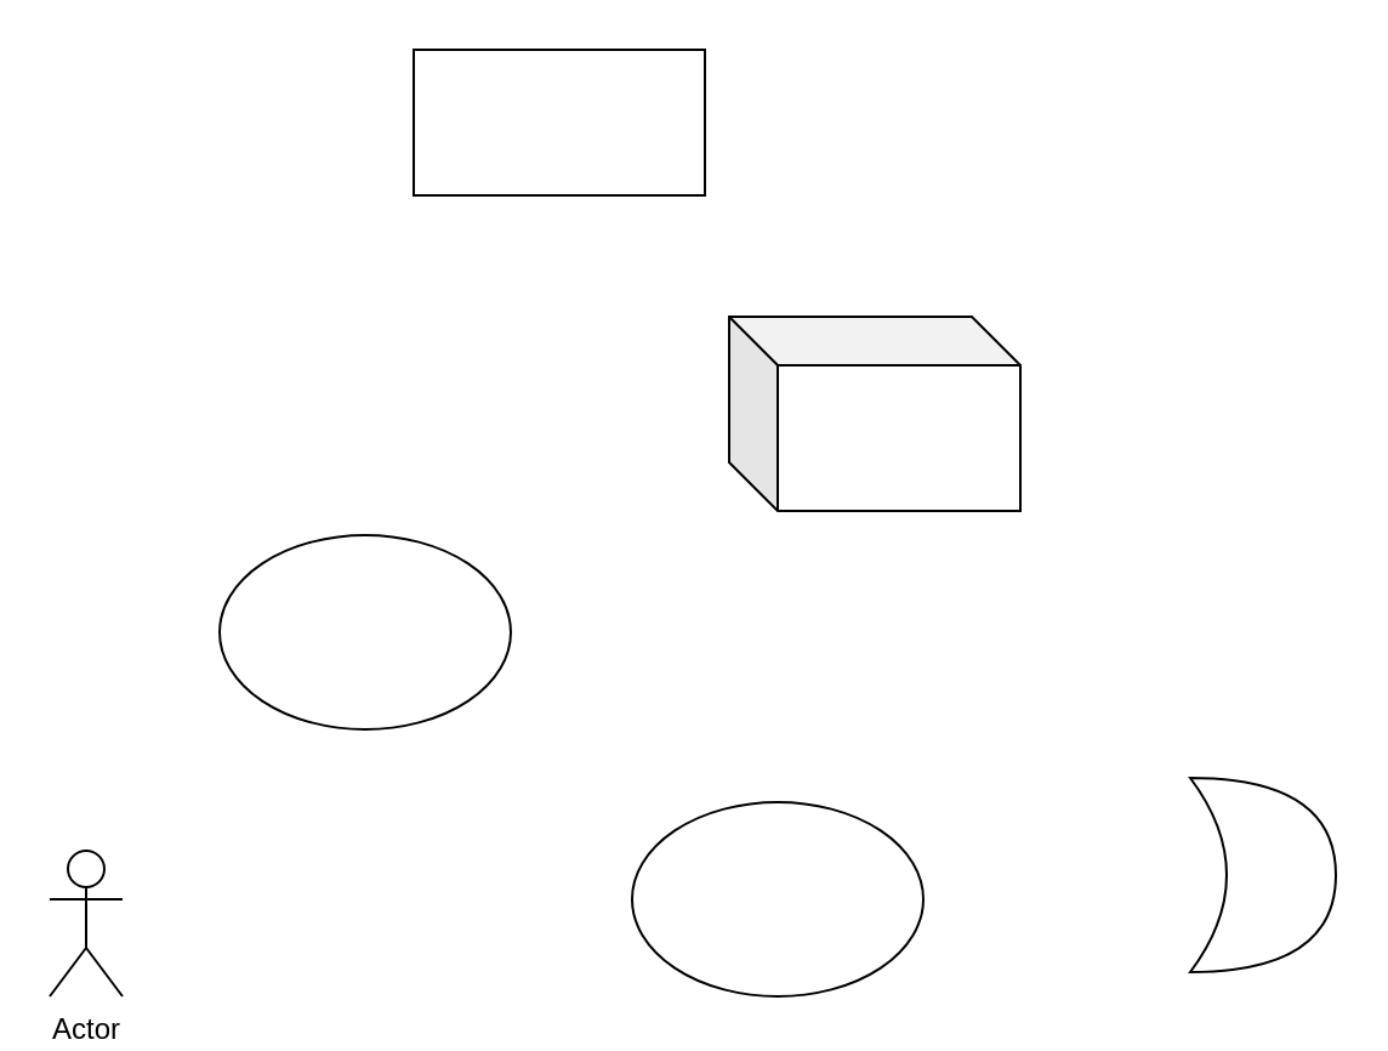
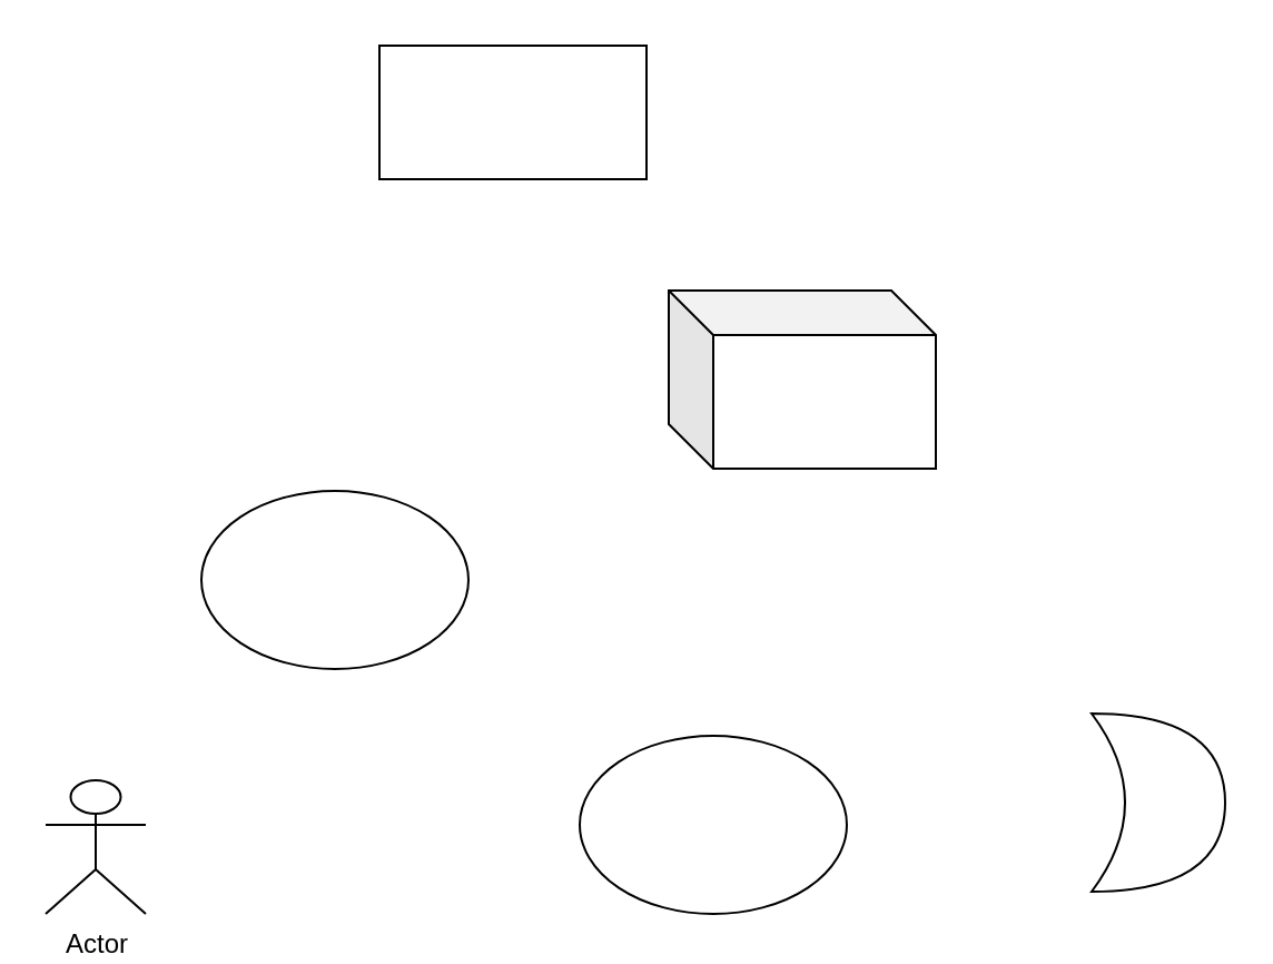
  <mxCell id="0" />
  <mxCell id="1" parent="0" />
  <mxCell id="2" value="" style="rounded=0;whiteSpace=wrap;html=1;" parent="1" vertex="1"><mxGeometry x="170" y="20" width="120" height="60" as="geometry" /></mxCell>
  <mxCell id="3" value="" style="ellipse;whiteSpace=wrap;html=1;" parent="1" vertex="1"><mxGeometry x="260" y="330" width="120" height="80" as="geometry" /></mxCell>
  <mxCell id="4" value="" style="ellipse;whiteSpace=wrap;html=1;" parent="1" vertex="1"><mxGeometry x="90" y="220" width="120" height="80" as="geometry" /></mxCell>
  <mxCell id="5" value="" style="shape=cube;whiteSpace=wrap;html=1;boundedLbl=1;backgroundOutline=1;darkOpacity=0.05;darkOpacity2=0.1;" parent="1" vertex="1"><mxGeometry x="300" y="130" width="120" height="80" as="geometry" /></mxCell>
- <mxCell id="6" value="Actor" style="shape=umlActor;verticalLabelPosition=bottom;verticalAlign=top;html=1;outlineConnect=0;" parent="1" vertex="1"><mxGeometry x="20" y="350" width="30" height="60" as="geometry" /></mxCell>
+ <mxCell id="6" value="Actor" style="shape=umlActor;verticalLabelPosition=bottom;verticalAlign=top;html=1;outlineConnect=0;" parent="1" vertex="1"><mxGeometry x="20" y="350" width="45" height="60" as="geometry" /></mxCell>
  <mxCell id="7" value="" style="shape=xor;whiteSpace=wrap;html=1;" parent="1" vertex="1"><mxGeometry x="490" y="320" width="60" height="80" as="geometry" /></mxCell>
